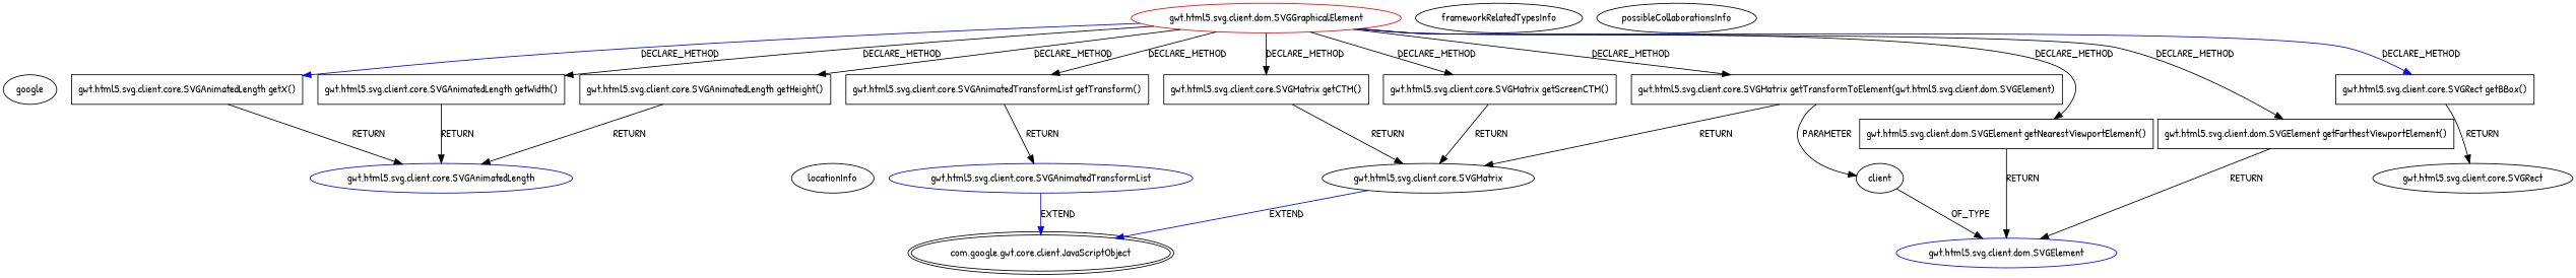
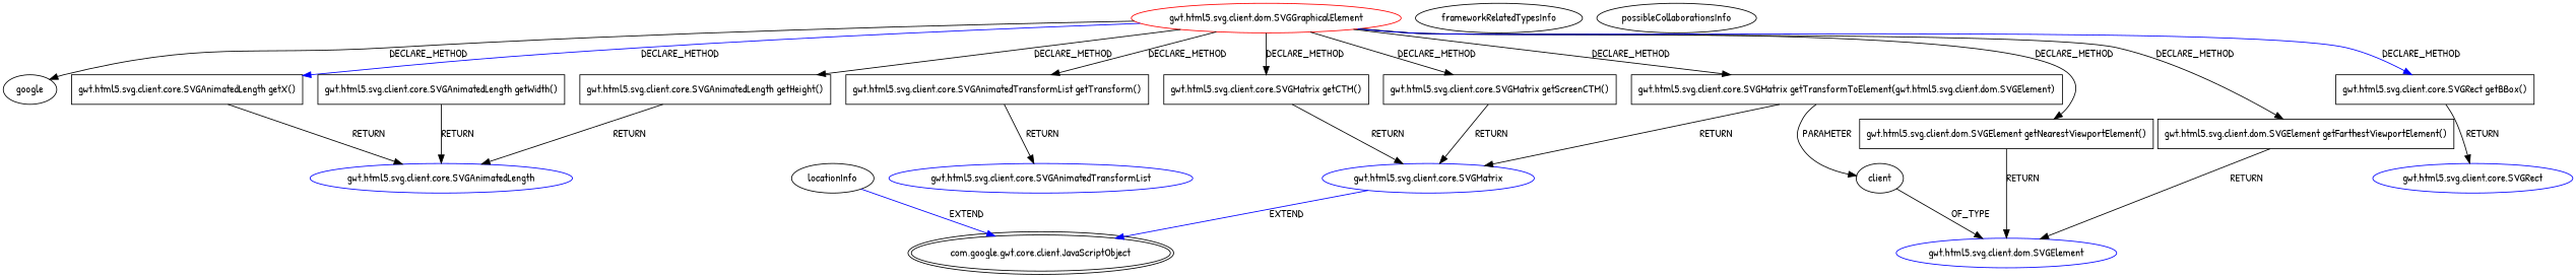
  digraph {
    fontname="Patrick Hand"
    node [fontname="Patrick Hand" isFrameworkType=false vertexType=CLIENT_METHOD_DECLARATION]
    edge [fontname="Patrick Hand"]
    n1 [category=extension_graph graphId=3831 isAnonymous=false label=google possibleRelation=true isFrameworkType="" vertexType=""]
    frameworkRelatedTypesInfo [0="com.google.gwt.dom.client.Element" isFrameworkType="" vertexType=""]
    possibleCollaborationsInfo [0="3831~CLIENT_METHOD_DECLARATION-PARAMETER_DECLARATION-CLIENT_METHOD_DECLARATION-RETURN_TYPE-CLIENT_METHOD_DECLARATION-RETURN_TYPE-~com.google.gwt.dom.client.Element ~com.google.gwt.dom.client.Element ~false~false" 1="3831~CLIENT_METHOD_DECLARATION-RETURN_TYPE-CLIENT_METHOD_DECLARATION-RETURN_TYPE-CLIENT_METHOD_DECLARATION-RETURN_TYPE-CLIENT_METHOD_DECLARATION-RETURN_TYPE-~com.google.gwt.dom.client.Element ~com.google.gwt.core.client.JavaScriptObject ~false~false" 2="3831~CLIENT_METHOD_DECLARATION-RETURN_TYPE-~com.google.gwt.dom.client.Element ~com.google.gwt.core.client.JavaScriptObject ~false~false" 3="3831~CLIENT_METHOD_DECLARATION-RETURN_TYPE-CLIENT_METHOD_DECLARATION-RETURN_TYPE-CLIENT_METHOD_DECLARATION-RETURN_TYPE-~com.google.gwt.dom.client.Element ~com.google.gwt.core.client.JavaScriptObject ~false~false" 4="3831~CLIENT_METHOD_DECLARATION-RETURN_TYPE-~com.google.gwt.dom.client.Element ~com.google.gwt.dom.client.Element ~false~false" isFrameworkType="" vertexType=""]
    locationInfo [contextSignature=SVGGraphicalElement filePath="/mguiral-GwtSvgLib/GwtSvgLib-master/src/gwt/html5/svg/client/dom/SVGGraphicalElement.java" graphId=3831 projectName="mguiral-GwtSvgLib" isFrameworkType="" vertexType=""]
    n5 [color=red label="gwt.html5.svg.client.dom.SVGGraphicalElement" vertexType=ROOT_CLIENT_CLASS_DECLARATION]
    n6 [label="gwt.html5.svg.client.core.SVGAnimatedLength getX()" shape=box]
    n7 [label="gwt.html5.svg.client.core.SVGAnimatedLength getWidth()" shape=box]
    n8 [label="gwt.html5.svg.client.core.SVGAnimatedLength getHeight()" shape=box]
    n9 [label="gwt.html5.svg.client.core.SVGAnimatedTransformList getTransform()" shape=box]
    n10 [label="gwt.html5.svg.client.dom.SVGElement getNearestViewportElement()" shape=box]
    n11 [label="gwt.html5.svg.client.dom.SVGElement getFarthestViewportElement()" shape=box]
    n12 [label="gwt.html5.svg.client.core.SVGRect getBBox()" shape=box]
    n13 [label="gwt.html5.svg.client.core.SVGMatrix getCTM()" shape=box]
    n14 [label="gwt.html5.svg.client.core.SVGMatrix getScreenCTM()" shape=box]
    n15 [label="gwt.html5.svg.client.core.SVGMatrix getTransformToElement(gwt.html5.svg.client.dom.SVGElement)" shape=box]
    n16 [color=blue label="gwt.html5.svg.client.core.SVGAnimatedLength" vertexType=REFERENCE_CLIENT_CLASS_DECLARATION]
    n17 [color=blue label="gwt.html5.svg.client.core.SVGAnimatedTransformList" vertexType=REFERENCE_CLIENT_CLASS_DECLARATION]
    n18 [color=blue label="gwt.html5.svg.client.dom.SVGElement" vertexType=REFERENCE_CLIENT_CLASS_DECLARATION]
-   n19 [color=black label="gwt.html5.svg.client.core.SVGRect" vertexType=REFERENCE_CLIENT_CLASS_DECLARATION]
-   n20 [color=black label="gwt.html5.svg.client.core.SVGMatrix" vertexType=REFERENCE_CLIENT_CLASS_DECLARATION]
+   n19 [color=blue label="gwt.html5.svg.client.core.SVGRect" vertexType=REFERENCE_CLIENT_CLASS_DECLARATION]
+   n20 [color=blue label="gwt.html5.svg.client.core.SVGMatrix" vertexType=REFERENCE_CLIENT_CLASS_DECLARATION]
    n21 [label=client vertexType=PARAMETER_DECLARATION]
    n22 [isFrameworkType=true label="com.google.gwt.core.client.JavaScriptObject" peripheries=2 vertexType=FRAMEWORK_CLASS_TYPE]
    n5 -> n6 [color=blue label=DECLARE_METHOD]
-   n5 -> n7 [label=DECLARE_METHOD]
+   n5 -> n1 [label=DECLARE_METHOD]
    n5 -> n8 [label=DECLARE_METHOD]
    n5 -> n9 [label=DECLARE_METHOD]
    n5 -> n10 [label=DECLARE_METHOD]
    n5 -> n11 [label=DECLARE_METHOD]
    n5 -> n12 [color=blue label=DECLARE_METHOD]
    n5 -> n13 [label=DECLARE_METHOD]
    n5 -> n14 [label=DECLARE_METHOD]
    n5 -> n15 [label=DECLARE_METHOD]
    n6 -> n16 [label=RETURN]
    n7 -> n16 [label=RETURN]
    n8 -> n16 [label=RETURN]
    n9 -> n17 [label=RETURN]
    n10 -> n18 [label=RETURN]
    n11 -> n18 [label=RETURN]
    n12 -> n19 [label=RETURN]
    n13 -> n20 [label=RETURN]
    n14 -> n20 [label=RETURN]
    n15 -> n20 [label=RETURN]
    n15 -> n21 [label=PARAMETER]
-   n17 -> n22 [color=blue label=EXTEND]
+   locationInfo -> n22 [color=blue label=EXTEND]
    n20 -> n22 [color=blue label=EXTEND]
    n21 -> n18 [label=OF_TYPE]
  }
